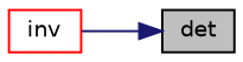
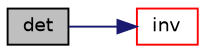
  digraph {
    rankdir=LR
    node [fontname=Helvetica fontsize=10 shape=record]
    n1 [color=black fillcolor=grey75 fontcolor=black height=0.2 label=det style=filled width=0.4]
    n2 [color=red height=0.2 label=inv width=0.4]
-   n2 -> n1 [color=midnightblue fontname=Helvetica fontsize=10 labelfontname=Helvetica labelfontsize=10 style=solid]
+   n1 -> n2 [color=midnightblue fontname=Helvetica fontsize=10 labelfontname=Helvetica labelfontsize=10 style=solid]
  }
